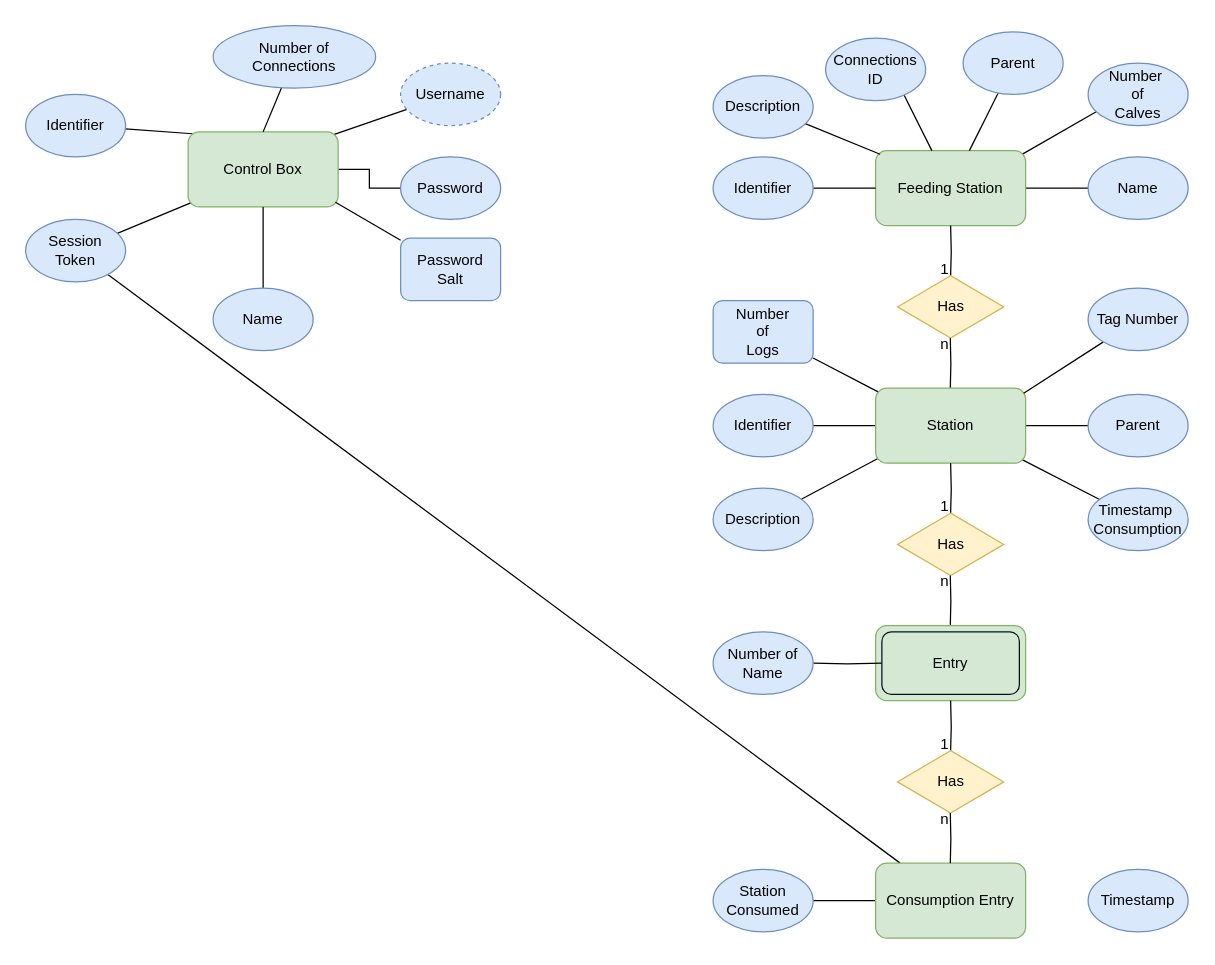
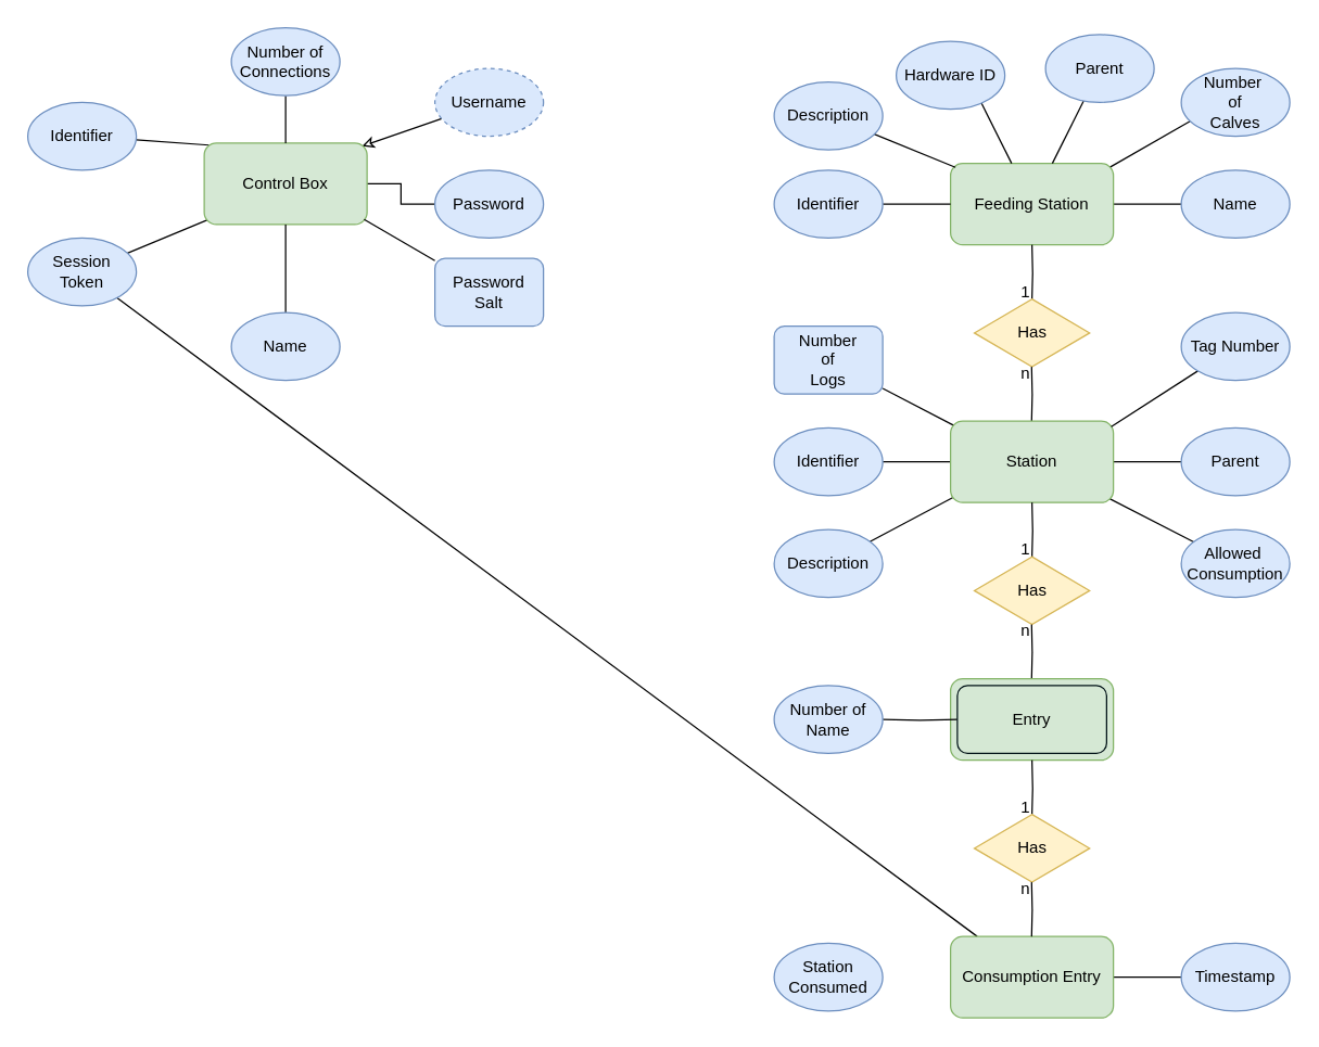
  <mxCell id="0" />
  <mxCell id="1" parent="0" />
  <mxCell id="2" style="rounded=0;orthogonalLoop=1;jettySize=auto;html=1;entryX=0.021;entryY=0.944;entryDx=0;entryDy=0;endArrow=none;endFill=0;entryPerimeter=0;" parent="1" source="49" target="48" edge="1"><mxGeometry relative="1" as="geometry" /></mxCell>
  <mxCell id="3" style="rounded=0;orthogonalLoop=1;jettySize=auto;html=1;entryX=0.029;entryY=0.025;entryDx=0;entryDy=0;entryPerimeter=0;endArrow=none;endFill=0;" parent="1" source="50" target="48" edge="1"><mxGeometry relative="1" as="geometry" /></mxCell>
- <mxCell id="4" style="rounded=0;orthogonalLoop=1;jettySize=auto;html=1;endArrow=none;endFill=0;entryX=0.97;entryY=0.037;entryDx=0;entryDy=0;entryPerimeter=0;" parent="1" source="55" target="48" edge="1"><mxGeometry relative="1" as="geometry"><mxPoint x="267" y="120" as="targetPoint" /></mxGeometry></mxCell>
+ <mxCell id="4" style="rounded=0;orthogonalLoop=1;jettySize=auto;html=1;endArrow=classic;endFill=0;entryX=0.97;entryY=0.037;entryDx=0;entryDy=0;entryPerimeter=0;" parent="1" source="55" target="48" edge="1"><mxGeometry relative="1" as="geometry"><mxPoint x="267" y="120" as="targetPoint" /></mxGeometry></mxCell>
  <mxCell id="5" style="rounded=0;orthogonalLoop=1;jettySize=auto;html=1;entryX=0.015;entryY=0.939;entryDx=0;entryDy=0;entryPerimeter=0;endArrow=none;endFill=0;" parent="1" source="41" target="18" edge="1"><mxGeometry relative="1" as="geometry" /></mxCell>
  <mxCell id="6" style="rounded=0;orthogonalLoop=1;jettySize=auto;html=1;entryX=0.023;entryY=0.057;entryDx=0;entryDy=0;entryPerimeter=0;endArrow=none;endFill=0;" parent="1" source="40" target="18" edge="1"><mxGeometry relative="1" as="geometry" /></mxCell>
  <mxCell id="7" value="" style="edgeStyle=orthogonalEdgeStyle;rounded=0;orthogonalLoop=1;jettySize=auto;html=1;endArrow=none;endFill=0;" parent="1" source="9" target="21" edge="1"><mxGeometry relative="1" as="geometry" /></mxCell>
  <mxCell id="8" style="rounded=0;orthogonalLoop=1;jettySize=auto;html=1;entryX=0.081;entryY=0.778;entryDx=0;entryDy=0;entryPerimeter=0;endArrow=none;endFill=0;exitX=0.976;exitY=0.05;exitDx=0;exitDy=0;exitPerimeter=0;" parent="1" source="9" target="22" edge="1"><mxGeometry relative="1" as="geometry" /></mxCell>
  <mxCell id="9" value="Feeding Station" style="rounded=1;whiteSpace=wrap;html=1;fillColor=#d5e8d4;strokeColor=#82b366;" parent="1" vertex="1"><mxGeometry x="700" y="120" width="120" height="60" as="geometry" /></mxCell>
  <mxCell id="10" value="" style="edgeStyle=orthogonalEdgeStyle;rounded=0;orthogonalLoop=1;jettySize=auto;html=1;endArrow=none;endFill=0;" parent="1" target="11" edge="1"><mxGeometry relative="1" as="geometry"><mxPoint x="760" y="180" as="sourcePoint" /></mxGeometry></mxCell>
  <mxCell id="11" value="Has" style="rhombus;whiteSpace=wrap;html=1;fillColor=#fff2cc;strokeColor=#d6b656;" parent="1" vertex="1"><mxGeometry x="717.5" y="220" width="85" height="50" as="geometry" /></mxCell>
  <mxCell id="12" value="" style="edgeStyle=orthogonalEdgeStyle;rounded=0;orthogonalLoop=1;jettySize=auto;html=1;endArrow=none;endFill=0;" parent="1" edge="1"><mxGeometry relative="1" as="geometry"><mxPoint x="759.74" y="270" as="sourcePoint" /><mxPoint x="759.74" y="310" as="targetPoint" /></mxGeometry></mxCell>
  <mxCell id="13" value="1" style="text;html=1;align=center;verticalAlign=middle;resizable=0;points=[];autosize=1;strokeColor=none;fillColor=none;" parent="1" vertex="1"><mxGeometry x="740" y="200" width="30" height="30" as="geometry" /></mxCell>
  <mxCell id="14" value="n" style="text;html=1;align=center;verticalAlign=middle;resizable=0;points=[];autosize=1;strokeColor=none;fillColor=none;" parent="1" vertex="1"><mxGeometry x="740" y="260" width="30" height="30" as="geometry" /></mxCell>
  <mxCell id="15" value="" style="edgeStyle=orthogonalEdgeStyle;rounded=0;orthogonalLoop=1;jettySize=auto;html=1;endArrow=none;endFill=0;" parent="1" source="18" target="19" edge="1"><mxGeometry relative="1" as="geometry" /></mxCell>
  <mxCell id="16" style="rounded=0;orthogonalLoop=1;jettySize=auto;html=1;endArrow=none;endFill=0;exitX=0.967;exitY=0.944;exitDx=0;exitDy=0;exitPerimeter=0;" parent="1" source="18" target="29" edge="1"><mxGeometry relative="1" as="geometry" /></mxCell>
  <mxCell id="17" value="" style="rounded=0;orthogonalLoop=1;jettySize=auto;html=1;endArrow=none;endFill=0;" parent="1" source="18" target="66" edge="1"><mxGeometry relative="1" as="geometry" /></mxCell>
  <mxCell id="18" value="Station" style="rounded=1;whiteSpace=wrap;html=1;fillColor=#d5e8d4;strokeColor=#82b366;" parent="1" vertex="1"><mxGeometry x="700" y="310" width="120" height="60" as="geometry" /></mxCell>
  <mxCell id="19" value="Identifier" style="ellipse;whiteSpace=wrap;html=1;fillColor=#dae8fc;strokeColor=#6c8ebf;" parent="1" vertex="1"><mxGeometry x="570" y="315" width="80" height="50" as="geometry" /></mxCell>
  <mxCell id="20" value="" style="rounded=0;orthogonalLoop=1;jettySize=auto;html=1;endArrow=none;endFill=0;" parent="1" target="9" edge="1"><mxGeometry relative="1" as="geometry"><mxPoint x="721.931" y="73.862" as="sourcePoint" /></mxGeometry></mxCell>
  <mxCell id="21" value="Name" style="ellipse;whiteSpace=wrap;html=1;fillColor=#dae8fc;strokeColor=#6c8ebf;" parent="1" vertex="1"><mxGeometry x="870" y="125" width="80" height="50" as="geometry" /></mxCell>
  <mxCell id="22" value="Number&amp;nbsp;&lt;br&gt;of&lt;br&gt;Calves" style="ellipse;whiteSpace=wrap;html=1;fillColor=#dae8fc;strokeColor=#6c8ebf;" parent="1" vertex="1"><mxGeometry x="870" y="50" width="80" height="50" as="geometry" /></mxCell>
  <mxCell id="23" value="" style="edgeStyle=orthogonalEdgeStyle;rounded=0;orthogonalLoop=1;jettySize=auto;html=1;endArrow=none;endFill=0;" parent="1" target="24" edge="1"><mxGeometry relative="1" as="geometry"><mxPoint x="760" y="370" as="sourcePoint" /></mxGeometry></mxCell>
  <mxCell id="24" value="Has" style="rhombus;whiteSpace=wrap;html=1;fillColor=#fff2cc;strokeColor=#d6b656;" parent="1" vertex="1"><mxGeometry x="717.5" y="410" width="85" height="50" as="geometry" /></mxCell>
  <mxCell id="25" value="" style="edgeStyle=orthogonalEdgeStyle;rounded=0;orthogonalLoop=1;jettySize=auto;html=1;endArrow=none;endFill=0;" parent="1" edge="1"><mxGeometry relative="1" as="geometry"><mxPoint x="759.74" y="460" as="sourcePoint" /><mxPoint x="759.74" y="500" as="targetPoint" /></mxGeometry></mxCell>
  <mxCell id="26" value="1" style="text;html=1;align=center;verticalAlign=middle;resizable=0;points=[];autosize=1;strokeColor=none;fillColor=none;" parent="1" vertex="1"><mxGeometry x="740" y="390" width="30" height="30" as="geometry" /></mxCell>
  <mxCell id="27" value="n" style="text;html=1;align=center;verticalAlign=middle;resizable=0;points=[];autosize=1;strokeColor=none;fillColor=none;" parent="1" vertex="1"><mxGeometry x="740" y="450" width="30" height="30" as="geometry" /></mxCell>
  <mxCell id="28" value="Entry" style="rounded=1;whiteSpace=wrap;html=1;fillColor=#d5e8d4;strokeColor=#82b366;" parent="1" vertex="1"><mxGeometry x="700" y="500" width="120" height="60" as="geometry" /></mxCell>
- <mxCell id="29" value="Timestamp&amp;nbsp;&lt;br&gt;Consumption" style="ellipse;whiteSpace=wrap;html=1;fillColor=#dae8fc;strokeColor=#6c8ebf;" parent="1" vertex="1"><mxGeometry x="870" y="390" width="80" height="50" as="geometry" /></mxCell>
+ <mxCell id="29" value="Allowed&amp;nbsp;&lt;br&gt;Consumption" style="ellipse;whiteSpace=wrap;html=1;fillColor=#dae8fc;strokeColor=#6c8ebf;" parent="1" vertex="1"><mxGeometry x="870" y="390" width="80" height="50" as="geometry" /></mxCell>
  <mxCell id="30" value="" style="edgeStyle=orthogonalEdgeStyle;rounded=0;orthogonalLoop=1;jettySize=auto;html=1;endArrow=none;endFill=0;" parent="1" target="39" edge="1"><mxGeometry relative="1" as="geometry"><mxPoint x="705" y="530" as="sourcePoint" /></mxGeometry></mxCell>
- <mxCell id="31" value="" style="rounded=0;orthogonalLoop=1;jettySize=auto;html=1;endArrow=none;endFill=0;" parent="1" source="33" target="45" edge="1"><mxGeometry relative="1" as="geometry" /></mxCell>
+ <mxCell id="31" value="" style="rounded=0;orthogonalLoop=1;jettySize=auto;html=1;endArrow=none;endFill=0;" parent="1" source="33" target="46" edge="1"><mxGeometry relative="1" as="geometry" /></mxCell>
  <mxCell id="32" value="" style="rounded=0;orthogonalLoop=1;jettySize=auto;html=1;endArrow=none;endFill=0;" parent="1" source="33" target="49" edge="1"><mxGeometry relative="1" as="geometry" /></mxCell>
  <mxCell id="33" value="Consumption Entry" style="rounded=1;whiteSpace=wrap;html=1;fillColor=#d5e8d4;strokeColor=#82b366;" parent="1" vertex="1"><mxGeometry x="700" y="690" width="120" height="60" as="geometry" /></mxCell>
  <mxCell id="34" value="" style="edgeStyle=orthogonalEdgeStyle;rounded=0;orthogonalLoop=1;jettySize=auto;html=1;endArrow=none;endFill=0;" parent="1" target="35" edge="1"><mxGeometry relative="1" as="geometry"><mxPoint x="760" y="560" as="sourcePoint" /></mxGeometry></mxCell>
  <mxCell id="35" value="Has" style="rhombus;whiteSpace=wrap;html=1;fillColor=#fff2cc;strokeColor=#d6b656;" parent="1" vertex="1"><mxGeometry x="717.5" y="600" width="85" height="50" as="geometry" /></mxCell>
  <mxCell id="36" value="" style="edgeStyle=orthogonalEdgeStyle;rounded=0;orthogonalLoop=1;jettySize=auto;html=1;endArrow=none;endFill=0;" parent="1" edge="1"><mxGeometry relative="1" as="geometry"><mxPoint x="759.74" y="650" as="sourcePoint" /><mxPoint x="759.74" y="690" as="targetPoint" /></mxGeometry></mxCell>
  <mxCell id="37" value="1" style="text;html=1;align=center;verticalAlign=middle;resizable=0;points=[];autosize=1;strokeColor=none;fillColor=none;" parent="1" vertex="1"><mxGeometry x="740" y="580" width="30" height="30" as="geometry" /></mxCell>
  <mxCell id="38" value="n" style="text;html=1;align=center;verticalAlign=middle;resizable=0;points=[];autosize=1;strokeColor=none;fillColor=none;" parent="1" vertex="1"><mxGeometry x="740" y="640" width="30" height="30" as="geometry" /></mxCell>
  <mxCell id="39" value="Number of&lt;br&gt;Name" style="ellipse;whiteSpace=wrap;html=1;fillColor=#dae8fc;strokeColor=#6c8ebf;" parent="1" vertex="1"><mxGeometry x="570" y="505" width="80" height="50" as="geometry" /></mxCell>
  <mxCell id="40" value="Number&lt;br&gt;of&lt;br&gt;Logs" style="whiteSpace=wrap;html=1;fillColor=#dae8fc;strokeColor=#6c8ebf;rounded=1;" parent="1" vertex="1"><mxGeometry x="570" y="240" width="80" height="50" as="geometry" /></mxCell>
  <mxCell id="41" value="Description" style="ellipse;whiteSpace=wrap;html=1;fillColor=#dae8fc;strokeColor=#6c8ebf;" parent="1" vertex="1"><mxGeometry x="570" y="390" width="80" height="50" as="geometry" /></mxCell>
  <mxCell id="42" value="" style="rounded=1;whiteSpace=wrap;html=1;fillColor=none;strokeColor=#031419;strokeWidth=1;" parent="1" vertex="1"><mxGeometry x="705" y="505" width="110" height="50" as="geometry" /></mxCell>
  <mxCell id="43" style="rounded=0;orthogonalLoop=1;jettySize=auto;html=1;entryX=0.987;entryY=0.069;entryDx=0;entryDy=0;entryPerimeter=0;endArrow=none;endFill=0;" parent="1" source="44" target="18" edge="1"><mxGeometry relative="1" as="geometry" /></mxCell>
  <mxCell id="44" value="Tag Number" style="ellipse;whiteSpace=wrap;html=1;fillColor=#dae8fc;strokeColor=#6c8ebf;" parent="1" vertex="1"><mxGeometry x="870" y="230" width="80" height="50" as="geometry" /></mxCell>
  <mxCell id="45" value="Station Consumed" style="ellipse;whiteSpace=wrap;html=1;fillColor=#dae8fc;strokeColor=#6c8ebf;" parent="1" vertex="1"><mxGeometry x="570" y="695" width="80" height="50" as="geometry" /></mxCell>
  <mxCell id="46" value="Timestamp" style="ellipse;whiteSpace=wrap;html=1;fillColor=#dae8fc;strokeColor=#6c8ebf;" parent="1" vertex="1"><mxGeometry x="870" y="695" width="80" height="50" as="geometry" /></mxCell>
  <mxCell id="47" value="" style="edgeStyle=orthogonalEdgeStyle;rounded=0;orthogonalLoop=1;jettySize=auto;html=1;endArrow=none;endFill=0;" parent="1" source="48" target="56" edge="1"><mxGeometry relative="1" as="geometry" /></mxCell>
  <mxCell id="48" value="Control Box" style="rounded=1;whiteSpace=wrap;html=1;fillColor=#d5e8d4;strokeColor=#82b366;" parent="1" vertex="1"><mxGeometry x="150" y="105" width="120" height="60" as="geometry" /></mxCell>
  <mxCell id="49" value="Session&lt;br&gt;Token" style="ellipse;whiteSpace=wrap;html=1;fillColor=#dae8fc;strokeColor=#6c8ebf;" parent="1" vertex="1"><mxGeometry x="20" y="175" width="80" height="50" as="geometry" /></mxCell>
  <mxCell id="50" value="Identifier" style="ellipse;whiteSpace=wrap;html=1;fillColor=#dae8fc;strokeColor=#6c8ebf;" parent="1" vertex="1"><mxGeometry x="20" y="75" width="80" height="50" as="geometry" /></mxCell>
  <mxCell id="51" style="rounded=0;orthogonalLoop=1;jettySize=auto;html=1;entryX=0.5;entryY=0;entryDx=0;entryDy=0;endArrow=none;endFill=0;" parent="1" source="52" target="48" edge="1"><mxGeometry relative="1" as="geometry" /></mxCell>
- <mxCell id="52" value="Number of&lt;br&gt;Connections" style="ellipse;whiteSpace=wrap;html=1;fillColor=#dae8fc;strokeColor=#6c8ebf;" parent="1" vertex="1"><mxGeometry x="170" y="20" width="130" height="50" as="geometry" /></mxCell>
+ <mxCell id="52" value="Number of&lt;br&gt;Connections" style="ellipse;whiteSpace=wrap;html=1;fillColor=#dae8fc;strokeColor=#6c8ebf;" parent="1" vertex="1"><mxGeometry x="170" y="20" width="80" height="50" as="geometry" /></mxCell>
  <mxCell id="53" value="" style="rounded=0;orthogonalLoop=1;jettySize=auto;html=1;endArrow=none;endFill=0;" parent="1" source="54" target="48" edge="1"><mxGeometry relative="1" as="geometry" /></mxCell>
  <mxCell id="54" value="Name" style="ellipse;whiteSpace=wrap;html=1;fillColor=#dae8fc;strokeColor=#6c8ebf;" parent="1" vertex="1"><mxGeometry x="170" y="230" width="80" height="50" as="geometry" /></mxCell>
  <mxCell id="55" value="Username" style="ellipse;whiteSpace=wrap;html=1;fillColor=#dae8fc;strokeColor=#6c8ebf;dashed=1;" parent="1" vertex="1"><mxGeometry x="320" y="50" width="80" height="50" as="geometry" /></mxCell>
  <mxCell id="56" value="Password" style="ellipse;whiteSpace=wrap;html=1;fillColor=#dae8fc;strokeColor=#6c8ebf;" parent="1" vertex="1"><mxGeometry x="320" y="125" width="80" height="50" as="geometry" /></mxCell>
  <mxCell id="57" value="" style="edgeStyle=orthogonalEdgeStyle;rounded=0;orthogonalLoop=1;jettySize=auto;html=1;endArrow=none;endFill=0;" parent="1" source="58" target="9" edge="1"><mxGeometry relative="1" as="geometry" /></mxCell>
  <mxCell id="58" value="Identifier" style="ellipse;whiteSpace=wrap;html=1;fillColor=#dae8fc;strokeColor=#6c8ebf;" parent="1" vertex="1"><mxGeometry x="570" y="125" width="80" height="50" as="geometry" /></mxCell>
  <mxCell id="59" style="rounded=0;orthogonalLoop=1;jettySize=auto;html=1;entryX=0.03;entryY=0.048;entryDx=0;entryDy=0;endArrow=none;endFill=0;entryPerimeter=0;" parent="1" source="60" target="9" edge="1"><mxGeometry relative="1" as="geometry" /></mxCell>
  <mxCell id="60" value="Description" style="ellipse;whiteSpace=wrap;html=1;fillColor=#dae8fc;strokeColor=#6c8ebf;" parent="1" vertex="1"><mxGeometry x="570" y="60" width="80" height="50" as="geometry" /></mxCell>
  <mxCell id="61" value="" style="rounded=0;orthogonalLoop=1;jettySize=auto;html=1;endArrow=none;endFill=0;" parent="1" source="62" target="9" edge="1"><mxGeometry relative="1" as="geometry" /></mxCell>
  <mxCell id="62" value="Parent" style="ellipse;whiteSpace=wrap;html=1;fillColor=#dae8fc;strokeColor=#6c8ebf;" parent="1" vertex="1"><mxGeometry x="770" y="25" width="80" height="50" as="geometry" /></mxCell>
  <mxCell id="63" style="rounded=0;orthogonalLoop=1;jettySize=auto;html=1;entryX=0.982;entryY=0.939;entryDx=0;entryDy=0;endArrow=none;endFill=0;entryPerimeter=0;" parent="1" source="64" target="48" edge="1"><mxGeometry relative="1" as="geometry" /></mxCell>
  <mxCell id="64" value="Password&lt;br&gt;Salt" style="whiteSpace=wrap;html=1;fillColor=#dae8fc;strokeColor=#6c8ebf;rounded=1;" parent="1" vertex="1"><mxGeometry x="320" y="190" width="80" height="50" as="geometry" /></mxCell>
- <mxCell id="65" value="Connections ID" style="ellipse;whiteSpace=wrap;html=1;fillColor=#dae8fc;strokeColor=#6c8ebf;" parent="1" vertex="1"><mxGeometry x="660" y="30" width="80" height="50" as="geometry" /></mxCell>
+ <mxCell id="65" value="Hardware ID" style="ellipse;whiteSpace=wrap;html=1;fillColor=#dae8fc;strokeColor=#6c8ebf;" parent="1" vertex="1"><mxGeometry x="660" y="30" width="80" height="50" as="geometry" /></mxCell>
  <mxCell id="66" value="Parent" style="ellipse;whiteSpace=wrap;html=1;fillColor=#dae8fc;strokeColor=#6c8ebf;" parent="1" vertex="1"><mxGeometry x="870" y="315" width="80" height="50" as="geometry" /></mxCell>
